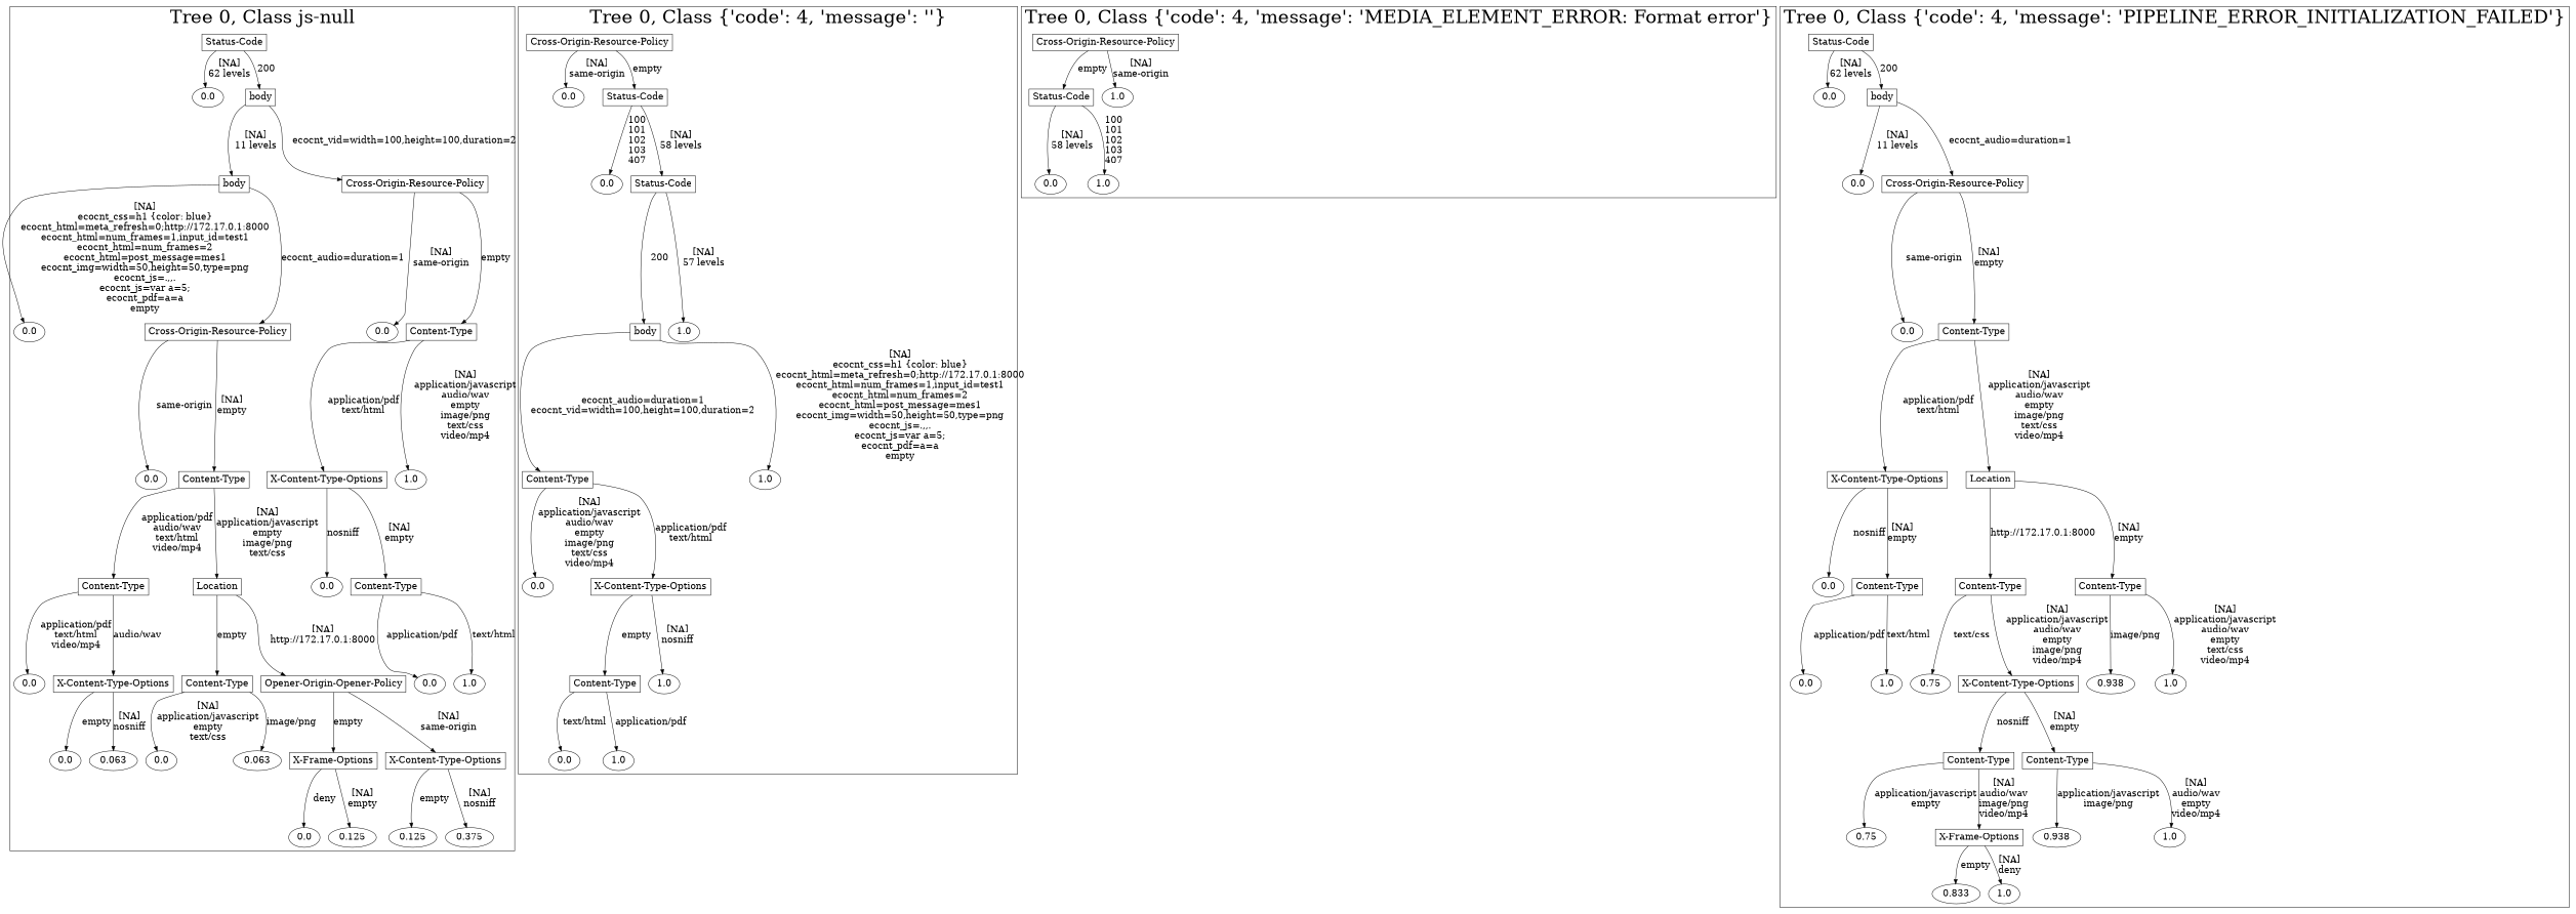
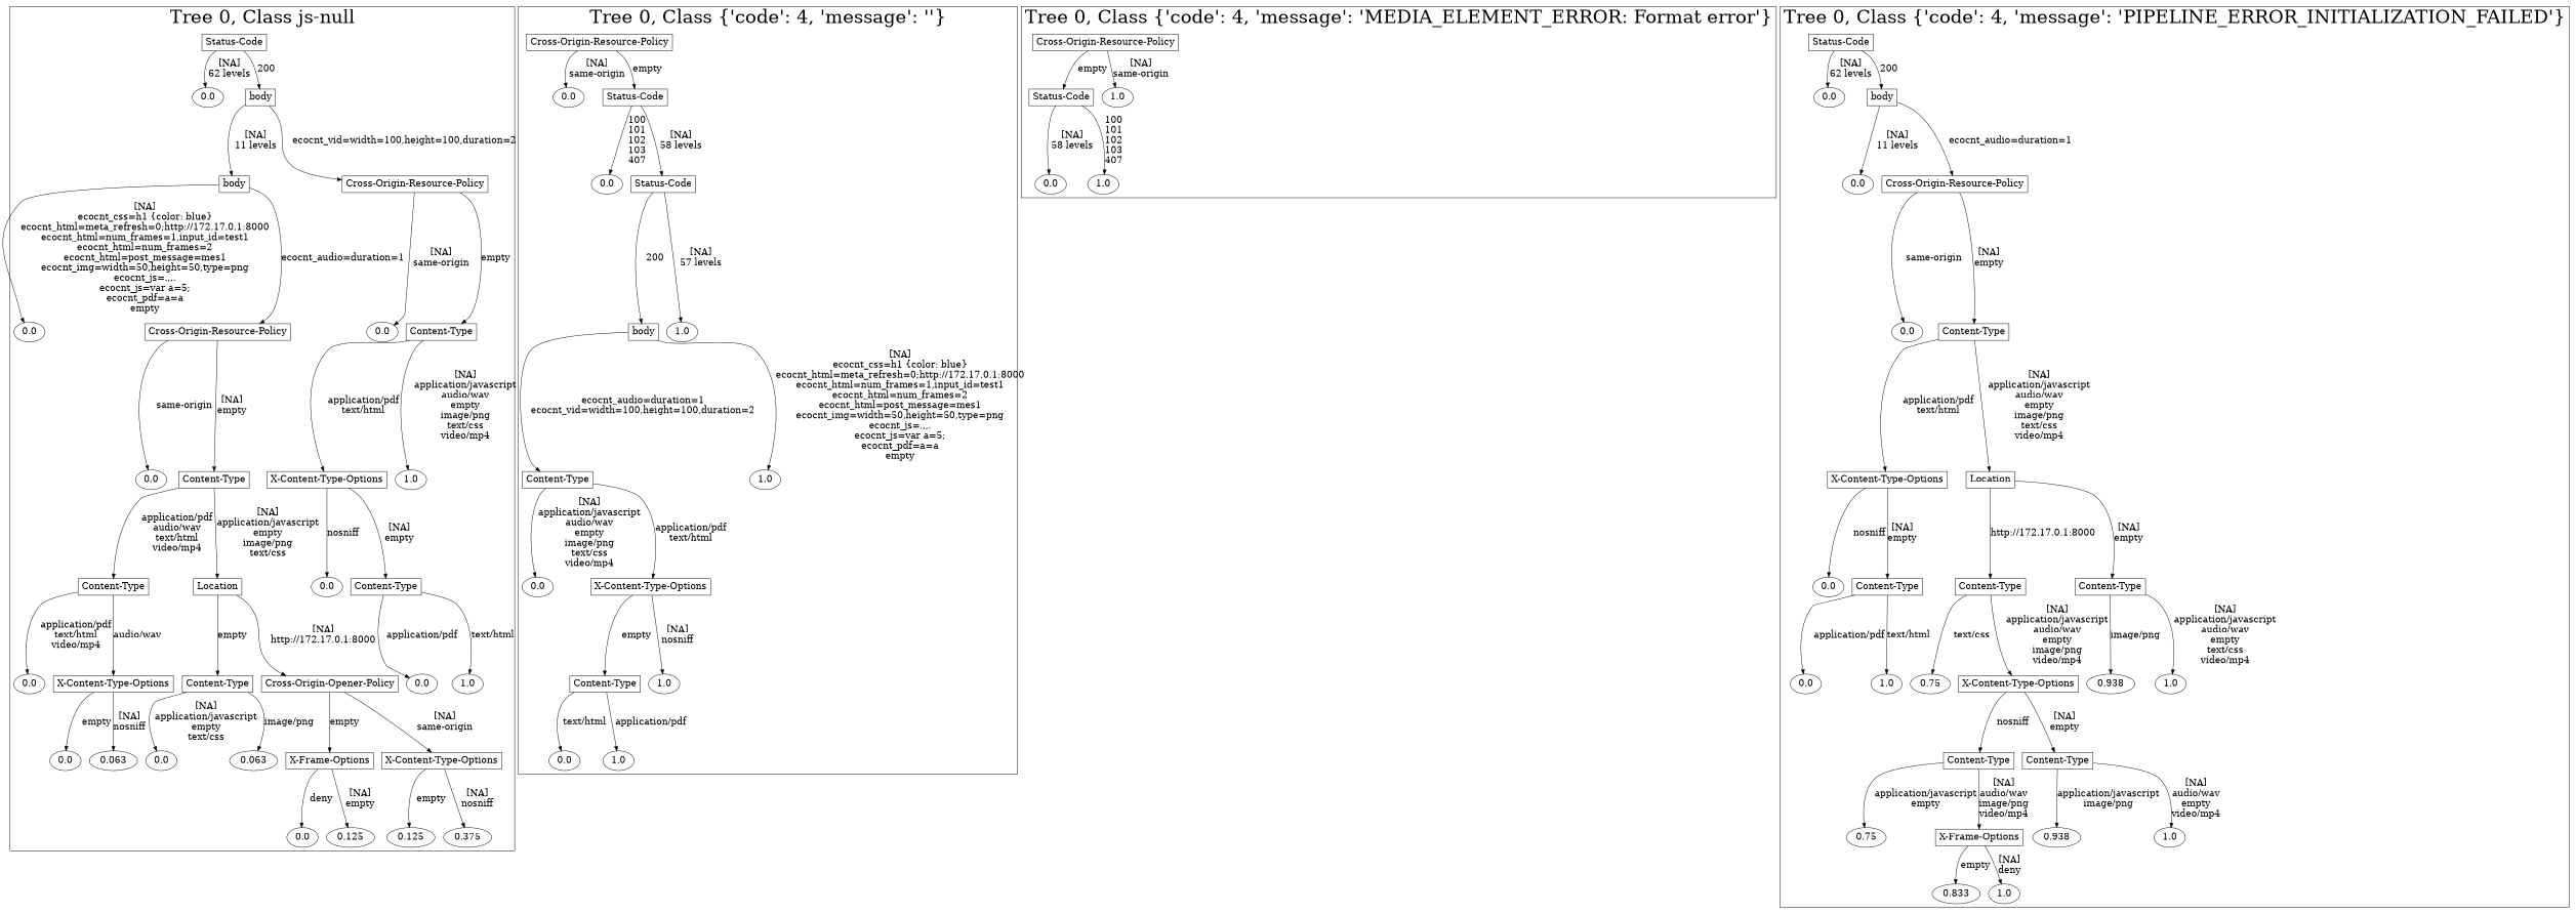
  digraph {
    node [fontsize=20]
    edge [fontsize=20]
    n1 [label="Status-Code" shape=box]
    n2 [label=0.0]
    n3 [label=body shape=box]
    n4 [label=body shape=box]
    n5 [label="Cross-Origin-Resource-Policy" shape=box]
    n6 [label=0.0]
    n7 [label="Cross-Origin-Resource-Policy" shape=box]
    n8 [label=0.0]
    n9 [label="Content-Type" shape=box]
    n10 [label=0.0]
    n11 [label="Content-Type" shape=box]
    n12 [label="X-Content-Type-Options" shape=box]
    n13 [label=1.0]
    n14 [label="Content-Type" shape=box]
    n15 [label=Location shape=box]
    n16 [label=0.0]
    n17 [label="Content-Type" shape=box]
    n18 [label=0.0]
    n19 [label="X-Content-Type-Options" shape=box]
    n20 [label="Content-Type" shape=box]
-   n21 [label="Opener-Origin-Opener-Policy" shape=box]
+   n21 [label="Cross-Origin-Opener-Policy" shape=box]
    n22 [label=0.0]
    n23 [label=1.0]
    n24 [label=0.0]
    n25 [label=0.063]
    n26 [label=0.0]
    n27 [label=0.063]
    n28 [label="X-Frame-Options" shape=box]
    n29 [label="X-Content-Type-Options" shape=box]
    n30 [label=0.0]
    n31 [label=0.125]
    n32 [label=0.125]
    n33 [label=0.375]
    n34 [label="Cross-Origin-Resource-Policy" shape=box]
    n35 [label=0.0]
    n36 [label="Status-Code" shape=box]
    n37 [label=0.0]
    n38 [label="Status-Code" shape=box]
    n39 [label=body shape=box]
    n40 [label=1.0]
    n41 [label="Content-Type" shape=box]
    n42 [label=1.0]
    n43 [label=0.0]
    n44 [label="X-Content-Type-Options" shape=box]
    n45 [label="Content-Type" shape=box]
    n46 [label=1.0]
    n47 [label=0.0]
    n48 [label=1.0]
    n49 [label="Cross-Origin-Resource-Policy" shape=box]
    n50 [label="Status-Code" shape=box]
    n51 [label=1.0]
    n52 [label=0.0]
    n53 [label=1.0]
    n54 [label="Status-Code" shape=box]
    n55 [label=0.0]
    n56 [label=body shape=box]
    n57 [label=0.0]
    n58 [label="Cross-Origin-Resource-Policy" shape=box]
    n59 [label=0.0]
    n60 [label="Content-Type" shape=box]
    n61 [label="X-Content-Type-Options" shape=box]
    n62 [label=Location shape=box]
    n63 [label=0.0]
    n64 [label="Content-Type" shape=box]
    n65 [label="Content-Type" shape=box]
    n66 [label="Content-Type" shape=box]
    n67 [label=0.0]
    n68 [label=1.0]
    n69 [label=0.75]
    n70 [label="X-Content-Type-Options" shape=box]
    n71 [label=0.938]
    n72 [label=1.0]
    n73 [label="Content-Type" shape=box]
    n74 [label="Content-Type" shape=box]
    n75 [label=0.75]
    n76 [label="X-Frame-Options" shape=box]
    n77 [label=0.938]
    n78 [label=1.0]
    n79 [label=0.833]
    n80 [label=1.0]
    subgraph cluster_1 {
      fontsize=40
      label="Tree 0, Class js-null"
      subgraph sub_2 {
        fontsize=40
        label="Tree 0, Class js-null"
        n1
      }
      subgraph sub_3 {
        fontsize=40
        label="Tree 0, Class js-null"
        n2
        n3
      }
      subgraph sub_4 {
        fontsize=40
        label="Tree 0, Class js-null"
        n4
        n5
      }
      subgraph sub_5 {
        fontsize=40
        label="Tree 0, Class js-null"
        n6
        n7
        n8
        n9
      }
      subgraph sub_6 {
        fontsize=40
        label="Tree 0, Class js-null"
        n10
        n11
        n12
        n13
      }
      subgraph sub_7 {
        fontsize=40
        label="Tree 0, Class js-null"
        n14
        n15
        n16
        n17
      }
      subgraph sub_8 {
        fontsize=40
        label="Tree 0, Class js-null"
        n18
        n19
        n20
        n21
        n22
        n23
      }
      subgraph sub_9 {
        fontsize=40
        label="Tree 0, Class js-null"
        n24
        n25
        n26
        n27
        n28
        n29
      }
      subgraph sub_10 {
        fontsize=40
        label="Tree 0, Class js-null"
        n30
        n31
        n32
        n33
      }
    }
    subgraph cluster_11 {
      fontsize=40
      label="Tree 0, Class {'code': 4, 'message': ''}"
      subgraph sub_12 {
        fontsize=40
        label="Tree 0, Class {'code': 4, 'message': ''}"
        n34
      }
      subgraph sub_13 {
        fontsize=40
        label="Tree 0, Class {'code': 4, 'message': ''}"
        n35
        n36
      }
      subgraph sub_14 {
        fontsize=40
        label="Tree 0, Class {'code': 4, 'message': ''}"
        n37
        n38
      }
      subgraph sub_15 {
        fontsize=40
        label="Tree 0, Class {'code': 4, 'message': ''}"
        n39
        n40
      }
      subgraph sub_16 {
        fontsize=40
        label="Tree 0, Class {'code': 4, 'message': ''}"
        n41
        n42
      }
      subgraph sub_17 {
        fontsize=40
        label="Tree 0, Class {'code': 4, 'message': ''}"
        n43
        n44
      }
      subgraph sub_18 {
        fontsize=40
        label="Tree 0, Class {'code': 4, 'message': ''}"
        n45
        n46
      }
      subgraph sub_19 {
        fontsize=40
        label="Tree 0, Class {'code': 4, 'message': ''}"
        n47
        n48
      }
    }
    subgraph cluster_20 {
      fontsize=40
      label="Tree 0, Class {'code': 4, 'message': 'MEDIA_ELEMENT_ERROR: Format error'}"
      subgraph sub_21 {
        fontsize=40
        label="Tree 0, Class {'code': 4, 'message': 'MEDIA_ELEMENT_ERROR: Format error'}"
        n49
      }
      subgraph sub_22 {
        fontsize=40
        label="Tree 0, Class {'code': 4, 'message': 'MEDIA_ELEMENT_ERROR: Format error'}"
        n50
        n51
      }
      subgraph sub_23 {
        fontsize=40
        label="Tree 0, Class {'code': 4, 'message': 'MEDIA_ELEMENT_ERROR: Format error'}"
        n52
        n53
      }
    }
    subgraph cluster_24 {
      fontsize=40
      label="Tree 0, Class {'code': 4, 'message': 'PIPELINE_ERROR_INITIALIZATION_FAILED'}"
      subgraph sub_25 {
        fontsize=40
        label="Tree 0, Class {'code': 4, 'message': 'PIPELINE_ERROR_INITIALIZATION_FAILED'}"
        n54
      }
      subgraph sub_26 {
        fontsize=40
        label="Tree 0, Class {'code': 4, 'message': 'PIPELINE_ERROR_INITIALIZATION_FAILED'}"
        n55
        n56
      }
      subgraph sub_27 {
        fontsize=40
        label="Tree 0, Class {'code': 4, 'message': 'PIPELINE_ERROR_INITIALIZATION_FAILED'}"
        n57
        n58
      }
      subgraph sub_28 {
        fontsize=40
        label="Tree 0, Class {'code': 4, 'message': 'PIPELINE_ERROR_INITIALIZATION_FAILED'}"
        n59
        n60
      }
      subgraph sub_29 {
        fontsize=40
        label="Tree 0, Class {'code': 4, 'message': 'PIPELINE_ERROR_INITIALIZATION_FAILED'}"
        n61
        n62
      }
      subgraph sub_30 {
        fontsize=40
        label="Tree 0, Class {'code': 4, 'message': 'PIPELINE_ERROR_INITIALIZATION_FAILED'}"
        n63
        n64
        n65
        n66
      }
      subgraph sub_31 {
        fontsize=40
        label="Tree 0, Class {'code': 4, 'message': 'PIPELINE_ERROR_INITIALIZATION_FAILED'}"
        n67
        n68
        n69
        n70
        n71
        n72
      }
      subgraph sub_32 {
        fontsize=40
        label="Tree 0, Class {'code': 4, 'message': 'PIPELINE_ERROR_INITIALIZATION_FAILED'}"
        n73
        n74
      }
      subgraph sub_33 {
        fontsize=40
        label="Tree 0, Class {'code': 4, 'message': 'PIPELINE_ERROR_INITIALIZATION_FAILED'}"
        n75
        n76
        n77
        n78
      }
      subgraph sub_34 {
        fontsize=40
        label="Tree 0, Class {'code': 4, 'message': 'PIPELINE_ERROR_INITIALIZATION_FAILED'}"
        n79
        n80
      }
    }
    n1 -> n2 [label="[NA]\n62 levels\n"]
    n1 -> n3 [label="200\n"]
    n3 -> n4 [label="[NA]\n11 levels\n"]
    n3 -> n5 [label="ecocnt_vid=width=100,height=100,duration=2\n"]
    n4 -> n6 [label="[NA]\necocnt_css=h1 {color: blue}\necocnt_html=meta_refresh=0;http://172.17.0.1:8000\necocnt_html=num_frames=1,input_id=test1\necocnt_html=num_frames=2\necocnt_html=post_message=mes1\necocnt_img=width=50,height=50,type=png\necocnt_js=.,,.\necocnt_js=var a=5;\necocnt_pdf=a=a\nempty\n"]
    n4 -> n7 [label="ecocnt_audio=duration=1\n"]
    n5 -> n8 [label="[NA]\nsame-origin\n"]
    n5 -> n9 [label="empty\n"]
    n7 -> n10 [label="same-origin\n"]
    n7 -> n11 [label="[NA]\nempty\n"]
    n9 -> n12 [label="application/pdf\ntext/html\n"]
    n9 -> n13 [label="[NA]\napplication/javascript\naudio/wav\nempty\nimage/png\ntext/css\nvideo/mp4\n"]
    n11 -> n14 [label="application/pdf\naudio/wav\ntext/html\nvideo/mp4\n"]
    n11 -> n15 [label="[NA]\napplication/javascript\nempty\nimage/png\ntext/css\n"]
    n12 -> n16 [label="nosniff\n"]
    n12 -> n17 [label="[NA]\nempty\n"]
    n14 -> n18 [label="application/pdf\ntext/html\nvideo/mp4\n"]
    n14 -> n19 [label="audio/wav\n"]
    n15 -> n20 [label="empty\n"]
    n15 -> n21 [label="[NA]\nhttp://172.17.0.1:8000\n"]
    n17 -> n22 [label="application/pdf\n"]
    n17 -> n23 [label="text/html\n"]
    n19 -> n24 [label="empty\n"]
    n19 -> n25 [label="[NA]\nnosniff\n"]
    n20 -> n26 [label="[NA]\napplication/javascript\nempty\ntext/css\n"]
    n20 -> n27 [label="image/png\n"]
    n21 -> n28 [label="empty\n"]
    n21 -> n29 [label="[NA]\nsame-origin\n"]
    n28 -> n30 [label="deny\n"]
    n28 -> n31 [label="[NA]\nempty\n"]
    n29 -> n32 [label="empty\n"]
    n29 -> n33 [label="[NA]\nnosniff\n"]
    n34 -> n35 [label="[NA]\nsame-origin\n"]
    n34 -> n36 [label="empty\n"]
    n36 -> n37 [label="100\n101\n102\n103\n407\n"]
    n36 -> n38 [label="[NA]\n58 levels\n"]
    n38 -> n39 [label="200\n"]
    n38 -> n40 [label="[NA]\n57 levels\n"]
    n39 -> n41 [label="ecocnt_audio=duration=1\necocnt_vid=width=100,height=100,duration=2\n"]
    n39 -> n42 [label="[NA]\necocnt_css=h1 {color: blue}\necocnt_html=meta_refresh=0;http://172.17.0.1:8000\necocnt_html=num_frames=1,input_id=test1\necocnt_html=num_frames=2\necocnt_html=post_message=mes1\necocnt_img=width=50,height=50,type=png\necocnt_js=.,,.\necocnt_js=var a=5;\necocnt_pdf=a=a\nempty\n"]
    n41 -> n43 [label="[NA]\napplication/javascript\naudio/wav\nempty\nimage/png\ntext/css\nvideo/mp4\n"]
    n41 -> n44 [label="application/pdf\ntext/html\n"]
    n44 -> n45 [label="empty\n"]
    n44 -> n46 [label="[NA]\nnosniff\n"]
    n45 -> n47 [label="text/html\n"]
    n45 -> n48 [label="application/pdf\n"]
    n49 -> n50 [label="empty\n"]
    n49 -> n51 [label="[NA]\nsame-origin\n"]
    n50 -> n52 [label="[NA]\n58 levels\n"]
    n50 -> n53 [label="100\n101\n102\n103\n407\n"]
    n54 -> n55 [label="[NA]\n62 levels\n"]
    n54 -> n56 [label="200\n"]
    n56 -> n57 [label="[NA]\n11 levels\n"]
    n56 -> n58 [label="ecocnt_audio=duration=1\n"]
    n58 -> n59 [label="same-origin\n"]
    n58 -> n60 [label="[NA]\nempty\n"]
    n60 -> n61 [label="application/pdf\ntext/html\n"]
    n60 -> n62 [label="[NA]\napplication/javascript\naudio/wav\nempty\nimage/png\ntext/css\nvideo/mp4\n"]
    n61 -> n63 [label="nosniff\n"]
    n61 -> n64 [label="[NA]\nempty\n"]
    n62 -> n65 [label="http://172.17.0.1:8000\n"]
    n62 -> n66 [label="[NA]\nempty\n"]
    n64 -> n67 [label="application/pdf\n"]
    n64 -> n68 [label="text/html\n"]
    n65 -> n69 [label="text/css\n"]
    n65 -> n70 [label="[NA]\napplication/javascript\naudio/wav\nempty\nimage/png\nvideo/mp4\n"]
    n66 -> n71 [label="image/png\n"]
    n66 -> n72 [label="[NA]\napplication/javascript\naudio/wav\nempty\ntext/css\nvideo/mp4\n"]
    n70 -> n73 [label="nosniff\n"]
    n70 -> n74 [label="[NA]\nempty\n"]
    n73 -> n75 [label="application/javascript\nempty\n"]
    n73 -> n76 [label="[NA]\naudio/wav\nimage/png\nvideo/mp4\n"]
    n74 -> n77 [label="application/javascript\nimage/png\n"]
    n74 -> n78 [label="[NA]\naudio/wav\nempty\nvideo/mp4\n"]
    n76 -> n79 [label="empty\n"]
    n76 -> n80 [label="[NA]\ndeny\n"]
  }
